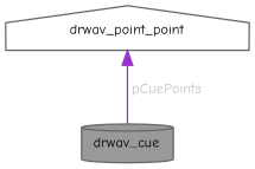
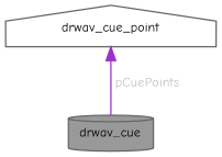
  digraph {
    fontname="Comic Neue"
    node [color=gray40 fontname="Comic Neue" fontsize=10 style=filled]
    n1 [fillcolor=grey60 fontcolor=black height=0.2 label=drwav_cue shape=cylinder width=0.4]
-   n2 [fillcolor=white height=0.2 label=drwav_point_point shape=house width=0.4]
+   n2 [fillcolor=white height=0.2 label=drwav_cue_point shape=house width=0.4]
    n2 -> n1 [color=darkorchid3 dir=back fontcolor=grey fontname="Comic Neue" fontsize=10 label=" pCuePoints" labelfontname=Helvetica labelfontsize=10 style=solid]
  }
